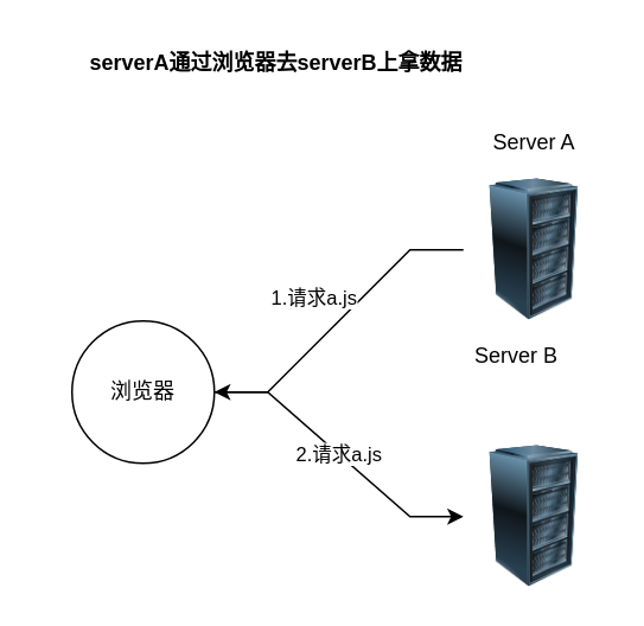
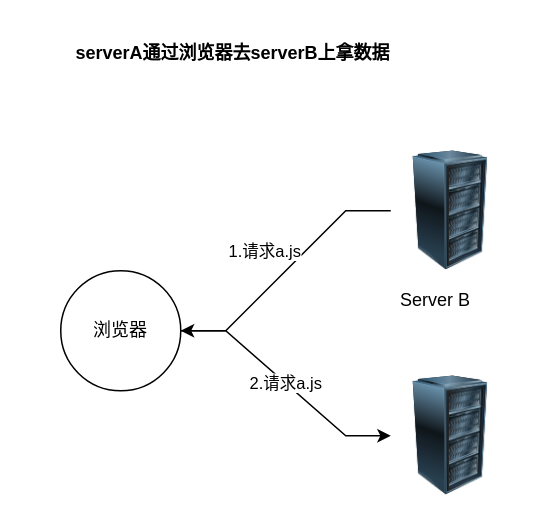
  <mxCell id="0" />
  <mxCell id="1" parent="0" />
  <mxCell id="2" style="edgeStyle=entityRelationEdgeStyle;rounded=0;orthogonalLoop=1;jettySize=auto;html=1;" edge="1" parent="1" source="4" target="7"><mxGeometry relative="1" as="geometry" /></mxCell>
  <mxCell id="3" value="1.请求a.js" style="edgeLabel;html=1;align=center;verticalAlign=middle;resizable=0;points=[];" vertex="1" connectable="0" parent="2"><mxGeometry x="-0.461" y="-3" relative="1" as="geometry"><mxPoint x="-40.13" y="16.47" as="offset" /></mxGeometry></mxCell>
  <mxCell id="4" value="" style="image;html=1;image=img/lib/clip_art/computers/Server_Rack_128x128.png" vertex="1" parent="1"><mxGeometry x="260" y="100" width="80" height="80" as="geometry" /></mxCell>
  <mxCell id="5" value="" style="image;html=1;image=img/lib/clip_art/computers/Server_Rack_128x128.png" vertex="1" parent="1"><mxGeometry x="260" y="250" width="80" height="80" as="geometry" /></mxCell>
  <mxCell id="6" value="2.请求a.js" style="edgeStyle=entityRelationEdgeStyle;rounded=0;orthogonalLoop=1;jettySize=auto;html=1;entryX=0;entryY=0.5;entryDx=0;entryDy=0;" edge="1" parent="1" source="7" target="5"><mxGeometry relative="1" as="geometry" /></mxCell>
  <mxCell id="7" value="浏览器" style="ellipse;whiteSpace=wrap;html=1;aspect=fixed;" vertex="1" parent="1"><mxGeometry x="40" y="180" width="80" height="80" as="geometry" /></mxCell>
- <mxCell id="8" value="Server A" style="text;html=1;strokeColor=none;fillColor=none;align=center;verticalAlign=middle;whiteSpace=wrap;rounded=0;" vertex="1" parent="1"><mxGeometry x="270" y="70" width="60" height="20" as="geometry" /></mxCell>
  <mxCell id="9" value="Server B" style="text;html=1;strokeColor=none;fillColor=none;align=center;verticalAlign=middle;whiteSpace=wrap;rounded=0;" vertex="1" parent="1"><mxGeometry x="260" y="190" width="60" height="20" as="geometry" /></mxCell>
  <mxCell id="10" value="serverA通过浏览器去serverB上拿数据" style="text;html=1;strokeColor=none;fillColor=none;align=center;verticalAlign=middle;whiteSpace=wrap;rounded=0;fontStyle=1" vertex="1" parent="1"><mxGeometry x="20" y="20" width="270" height="30" as="geometry" /></mxCell>
